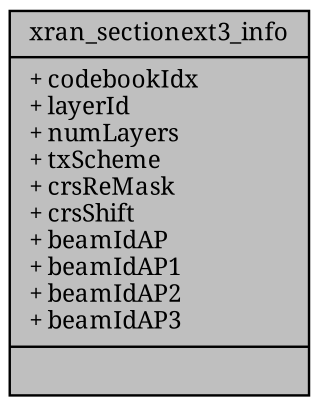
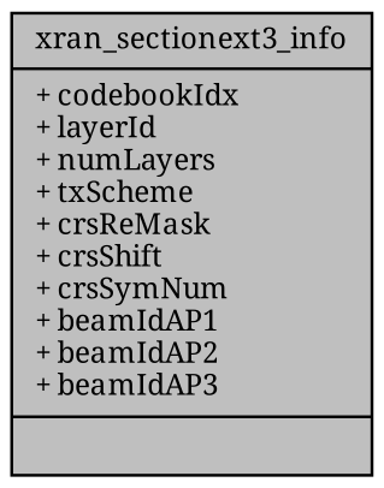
  digraph {
    fontname="Noto Serif"
-   n1 [color=black fillcolor=grey75 fontcolor=black fontname="Noto Serif" fontsize=10 height=0.2 label="{xran_sectionext3_info\n|+ codebookIdx\l+ layerId\l+ numLayers\l+ txScheme\l+ crsReMask\l+ crsShift\l+ beamIdAP\l+ beamIdAP1\l+ beamIdAP2\l+ beamIdAP3\l|}" shape=record style=filled width=0.4]
+   n1 [color=black fillcolor=grey75 fontcolor=black fontname="Noto Serif" fontsize=10 height=0.2 label="{xran_sectionext3_info\n|+ codebookIdx\l+ layerId\l+ numLayers\l+ txScheme\l+ crsReMask\l+ crsShift\l+ crsSymNum\l+ beamIdAP1\l+ beamIdAP2\l+ beamIdAP3\l|}" shape=record style=filled width=0.4]
  }
